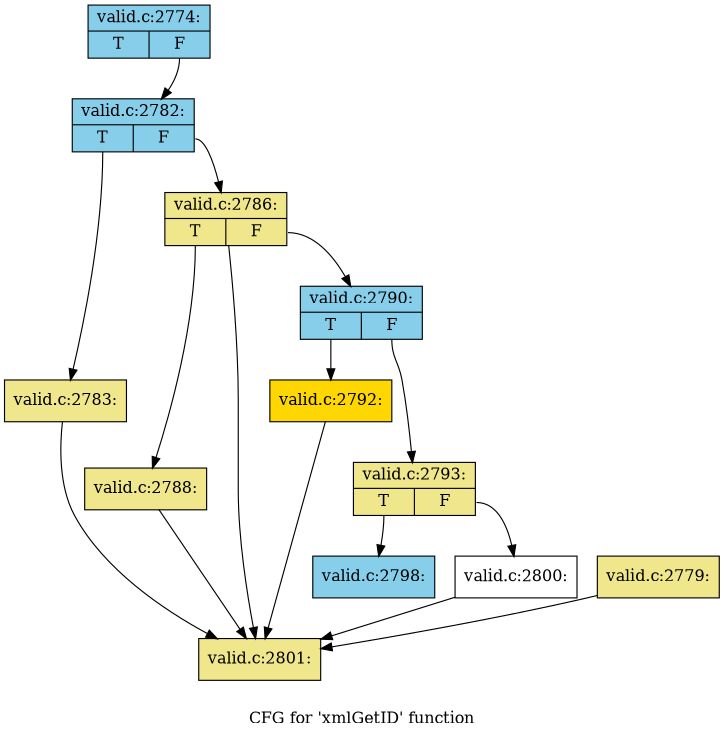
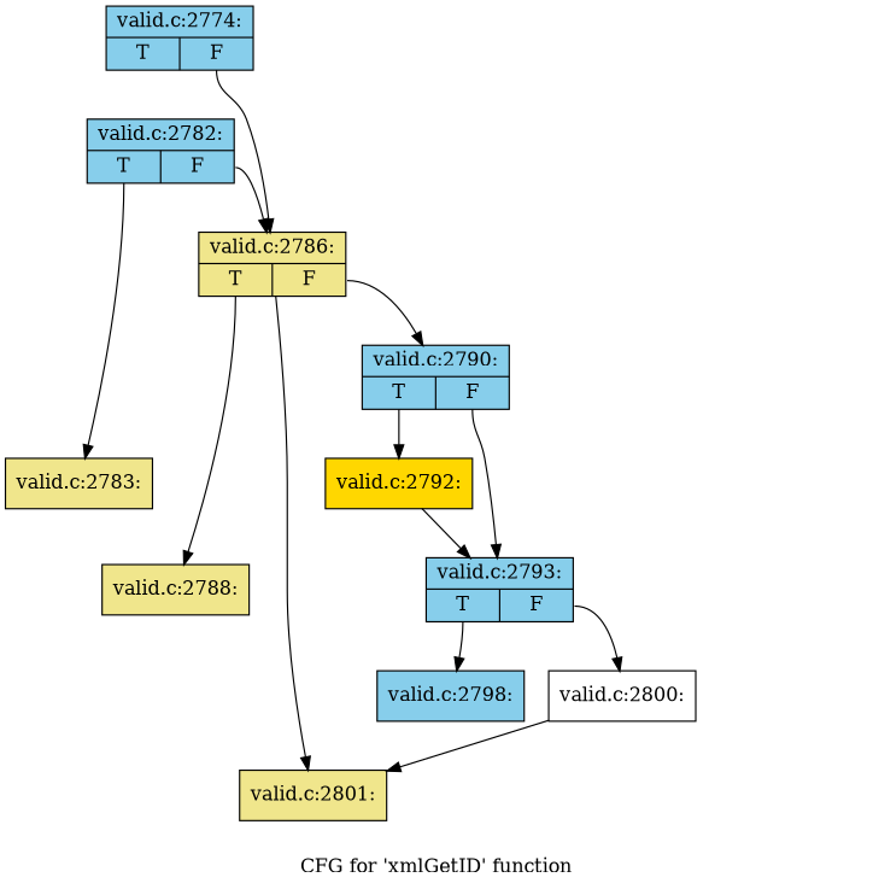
  digraph {
    label="CFG for 'xmlGetID' function"
    node [fillcolor=khaki shape=record style=filled]
    n1 [fillcolor=skyblue label="{valid.c:2774:|{<s0>T|<s1>F}}"]
    n2 [fillcolor=skyblue label="{valid.c:2782:|{<s0>T|<s1>F}}"]
-   n3 [label="{valid.c:2779:}"]
    n4 [label="{valid.c:2801:}"]
    n5 [label="{valid.c:2783:}"]
    n6 [label="{valid.c:2786:|{<s0>T|<s1>F}}"]
    n7 [label="{valid.c:2788:}"]
    n8 [fillcolor=skyblue label="{valid.c:2790:|{<s0>T|<s1>F}}"]
    n9 [fillcolor=gold label="{valid.c:2792:}"]
-   n10 [label="{valid.c:2793:|{<s0>T|<s1>F}}"]
+   n10 [fillcolor=skyblue label="{valid.c:2793:|{<s0>T|<s1>F}}"]
    n11 [fillcolor=skyblue label="{valid.c:2798:}"]
    n12 [fillcolor=white label="{valid.c:2800:}"]
-   n1 -> n2 [tailport=s1]
+   n1 -> n6 [tailport=s1]
    n2 -> n5 [tailport=s0]
    n2 -> n6 [tailport=s1]
-   n3 -> n4
-   n5 -> n4
    n6 -> n4
    n6 -> n7 [tailport=s0]
    n6 -> n8 [tailport=s1]
-   n7 -> n4
    n8 -> n9 [tailport=s0]
    n8 -> n10 [tailport=s1]
-   n9 -> n4
+   n9 -> n10
    n10 -> n11 [tailport=s0]
    n10 -> n12 [tailport=s1]
    n12 -> n4
  }
